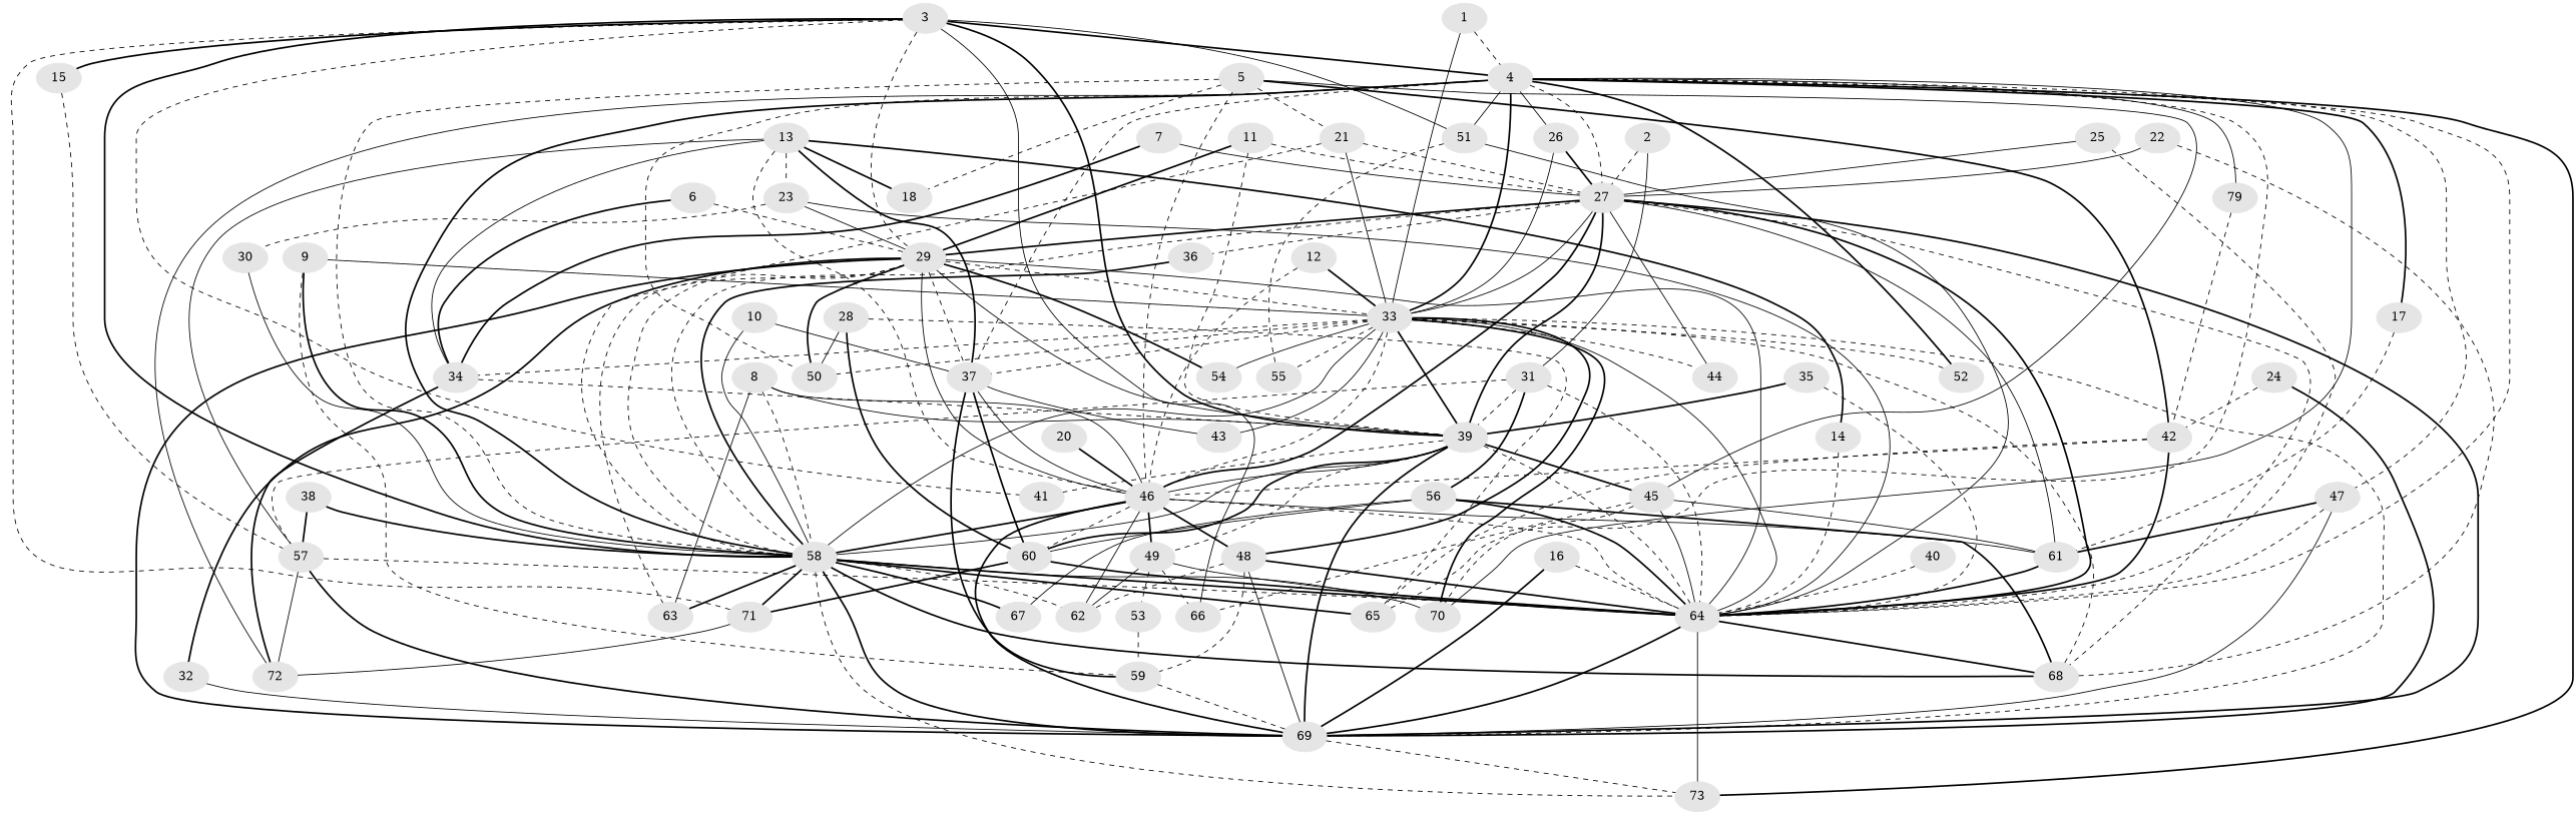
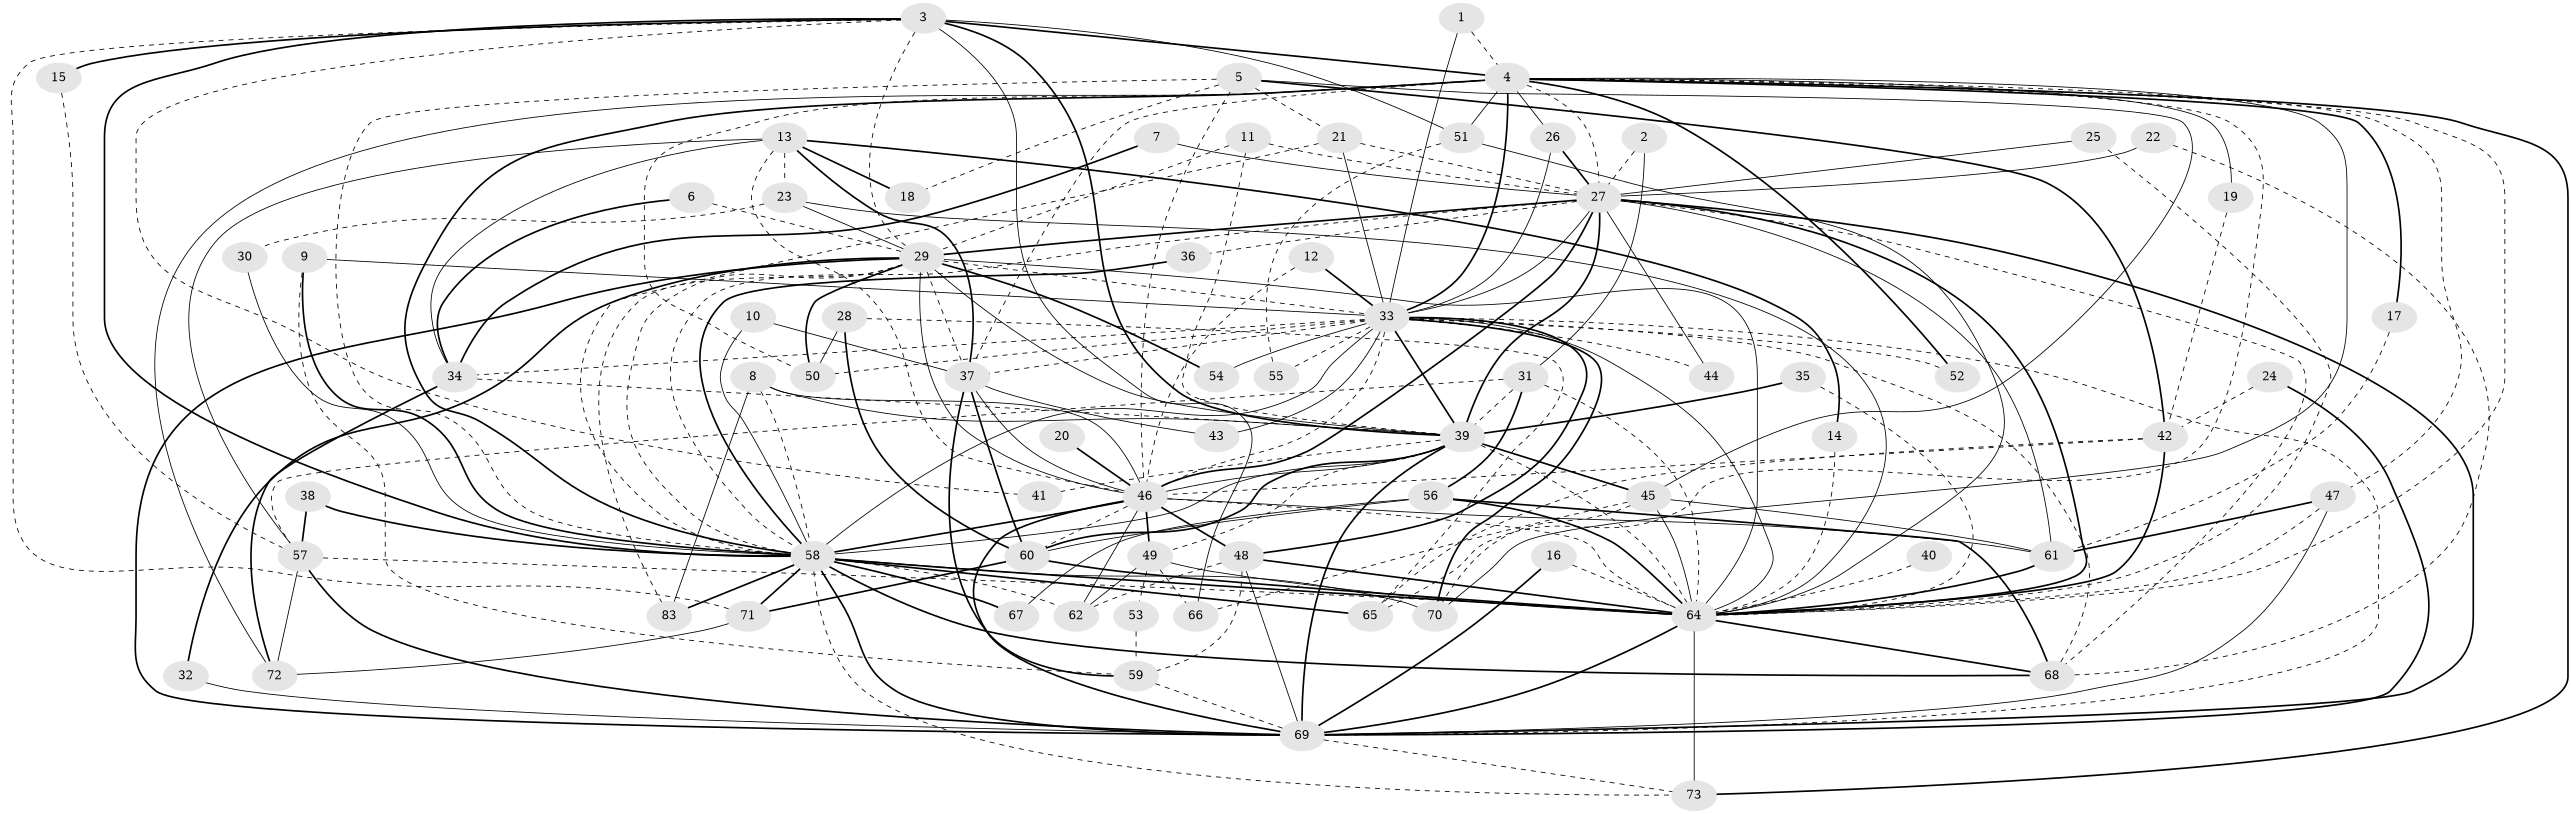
  graph {
    node [color=gray90 style=filled]
    edge [style=dashed weight=1.0]
    1
    4
    33
    27
    51
    58
    17
-   19 [label=79]
+   19
    26
    37
    47
    50
    52
    64
    65
    70
    72
    73
    39
    46
    34
    69
    68
    44
    54
    43
    48
    55
    2
    31
    29
    61
    36
    57
    56
    3
    15
    41
    66
    71
-   63
+   63 [label=83]
    32
    45
    60
    49
    62
    67
    42
    59
    5
    18
    21
    6
    7
    8
    9
    10
    11
    12
    13
    14
    23
    30
    16
    20
    22
    24
    25
    28
    35
    38
    53
    40
    1 -- 4
    1 -- 33 [style=solid]
    4 -- 33 [style=bold]
    4 -- 27
    4 -- 51 [style=solid weight=2.0]
    4 -- 58 [style=bold weight=2.0]
    4 -- 17 [style=bold]
    4 -- 19 [style=solid]
    4 -- 26 [style=solid]
    4 -- 37
    4 -- 47
    4 -- 50
    4 -- 52 [style=bold]
    4 -- 64
    4 -- 65
    4 -- 70 [style=solid]
    4 -- 72 [style=solid]
    4 -- 73 [style=bold]
    33 -- 58 [style=solid]
    33 -- 37
    33 -- 50 [weight=2.0]
    33 -- 52
    33 -- 64 [style=solid weight=2.0]
    33 -- 70 [style=bold]
    33 -- 39 [style=bold]
    33 -- 46 [weight=2.0]
    33 -- 34 [weight=2.0]
    33 -- 69
    33 -- 68
    33 -- 44
    33 -- 54 [style=solid]
    33 -- 43 [style=solid]
    33 -- 48 [style=bold]
    33 -- 55
    27 -- 33 [style=solid]
    27 -- 58
    27 -- 64 [style=bold weight=3.0]
    27 -- 39 [style=bold]
    27 -- 46 [style=bold weight=2.0]
    27 -- 69 [style=bold weight=2.0]
    27 -- 68
    27 -- 44 [style=solid]
    27 -- 29 [style=bold]
    27 -- 61 [style=solid]
    27 -- 36
    51 -- 64 [style=solid]
    51 -- 55
    58 -- 64 [style=bold weight=2.0]
    58 -- 65 [style=bold]
    58 -- 70 [style=solid]
    58 -- 73
    58 -- 69 [style=bold weight=2.0]
    58 -- 68 [style=bold]
    58 -- 71 [style=bold]
    58 -- 63 [style=bold]
    58 -- 62
    58 -- 67 [style=bold]
    17 -- 61
    19 -- 42
    26 -- 33 [style=solid]
    26 -- 27 [style=bold]
    37 -- 46 [style=solid]
    37 -- 43 [style=solid]
    37 -- 60 [style=bold]
    37 -- 59 [style=bold]
    47 -- 64
    47 -- 69 [style=solid]
    47 -- 61 [style=bold]
    64 -- 73 [style=solid weight=2.0]
    64 -- 69 [style=bold weight=2.0]
    64 -- 68 [style=bold]
    39 -- 58 [style=solid weight=2.0]
    39 -- 64 [weight=3.0]
    39 -- 46 [style=solid weight=2.0]
    39 -- 69 [style=bold]
    39 -- 41
    39 -- 45 [style=bold]
    39 -- 60 [style=bold]
    39 -- 49
    46 -- 58 [style=bold weight=2.0]
    46 -- 64 [weight=4.0]
    46 -- 69 [style=bold weight=2.0]
    46 -- 48 [style=bold]
    46 -- 61 [style=solid]
    46 -- 60 [weight=2.0]
    46 -- 49 [style=bold]
    46 -- 62 [style=solid]
    34 -- 72 [style=bold]
    34 -- 39
    69 -- 73
    48 -- 64 [style=bold weight=2.0]
    48 -- 69 [style=solid weight=2.0]
    48 -- 62
    48 -- 59
    2 -- 27
    2 -- 31 [style=solid]
    31 -- 64
    31 -- 39
    31 -- 57
    31 -- 56 [style=bold]
    29 -- 33
    29 -- 58
    29 -- 37
    29 -- 50 [style=bold]
    29 -- 64 [style=solid weight=3.0]
    29 -- 39 [style=solid]
    29 -- 46 [style=solid weight=2.0]
    29 -- 69 [style=bold]
    29 -- 54 [style=bold]
    29 -- 63
    29 -- 32 [style=bold]
    61 -- 64 [style=bold weight=2.0]
    36 -- 58 [style=bold]
    57 -- 64 [weight=2.0]
    57 -- 72 [style=solid]
    57 -- 69 [style=bold]
    56 -- 64 [style=bold weight=2.0]
    56 -- 68 [style=bold]
    56 -- 60 [style=solid]
    56 -- 67 [style=solid]
    3 -- 4 [style=bold weight=2.0]
    3 -- 51 [style=solid]
    3 -- 58 [style=bold]
    3 -- 39 [style=bold]
    3 -- 29
    3 -- 15 [style=bold]
    3 -- 41
    3 -- 66 [style=solid]
    3 -- 71
    15 -- 57
    71 -- 72 [style=solid]
    32 -- 69 [style=solid]
    45 -- 64 [style=solid weight=2.0]
    45 -- 70
    45 -- 61 [style=solid]
    45 -- 66
    60 -- 64 [style=bold]
    60 -- 71 [style=bold]
    49 -- 64 [style=solid]
    49 -- 66
    49 -- 62 [style=solid]
    49 -- 53
    42 -- 64 [style=bold]
    42 -- 65
    42 -- 46
    59 -- 69
    5 -- 58
    5 -- 46
    5 -- 45 [style=solid]
    5 -- 42 [style=bold]
    5 -- 18
    5 -- 21
    21 -- 33 [style=solid]
    21 -- 27
    21 -- 58
    6 -- 34 [style=bold]
    6 -- 29
    7 -- 27 [style=solid]
    7 -- 34 [style=bold]
    8 -- 58
    8 -- 39 [style=solid]
    8 -- 46 [style=solid]
    8 -- 63 [style=solid]
    9 -- 33 [style=solid]
    9 -- 58 [style=bold]
    9 -- 59
    10 -- 58 [style=solid]
    10 -- 37 [style=solid]
    11 -- 27
    11 -- 39
-   11 -- 29 [style=bold]
+   11 -- 29
    12 -- 33 [style=bold]
    12 -- 46
    13 -- 37 [style=bold]
    13 -- 46
    13 -- 34 [style=solid]
    13 -- 57 [style=solid]
    13 -- 18 [style=bold]
    13 -- 14 [style=bold]
    13 -- 23
    14 -- 64
    23 -- 64 [style=solid]
    23 -- 29 [style=solid]
    23 -- 30
    30 -- 58 [style=solid]
    16 -- 64
    16 -- 69 [style=bold]
    20 -- 46 [style=bold weight=2.0]
    22 -- 27 [style=solid]
    22 -- 68
    24 -- 69 [style=bold]
    24 -- 42
    25 -- 27 [style=solid]
    25 -- 64
    28 -- 50 [style=solid]
    28 -- 65
    28 -- 60 [style=bold]
    35 -- 64
    35 -- 39 [style=bold]
    38 -- 58 [style=bold]
    38 -- 57 [style=bold]
    53 -- 59
    40 -- 64 [weight=2.0]
  }
